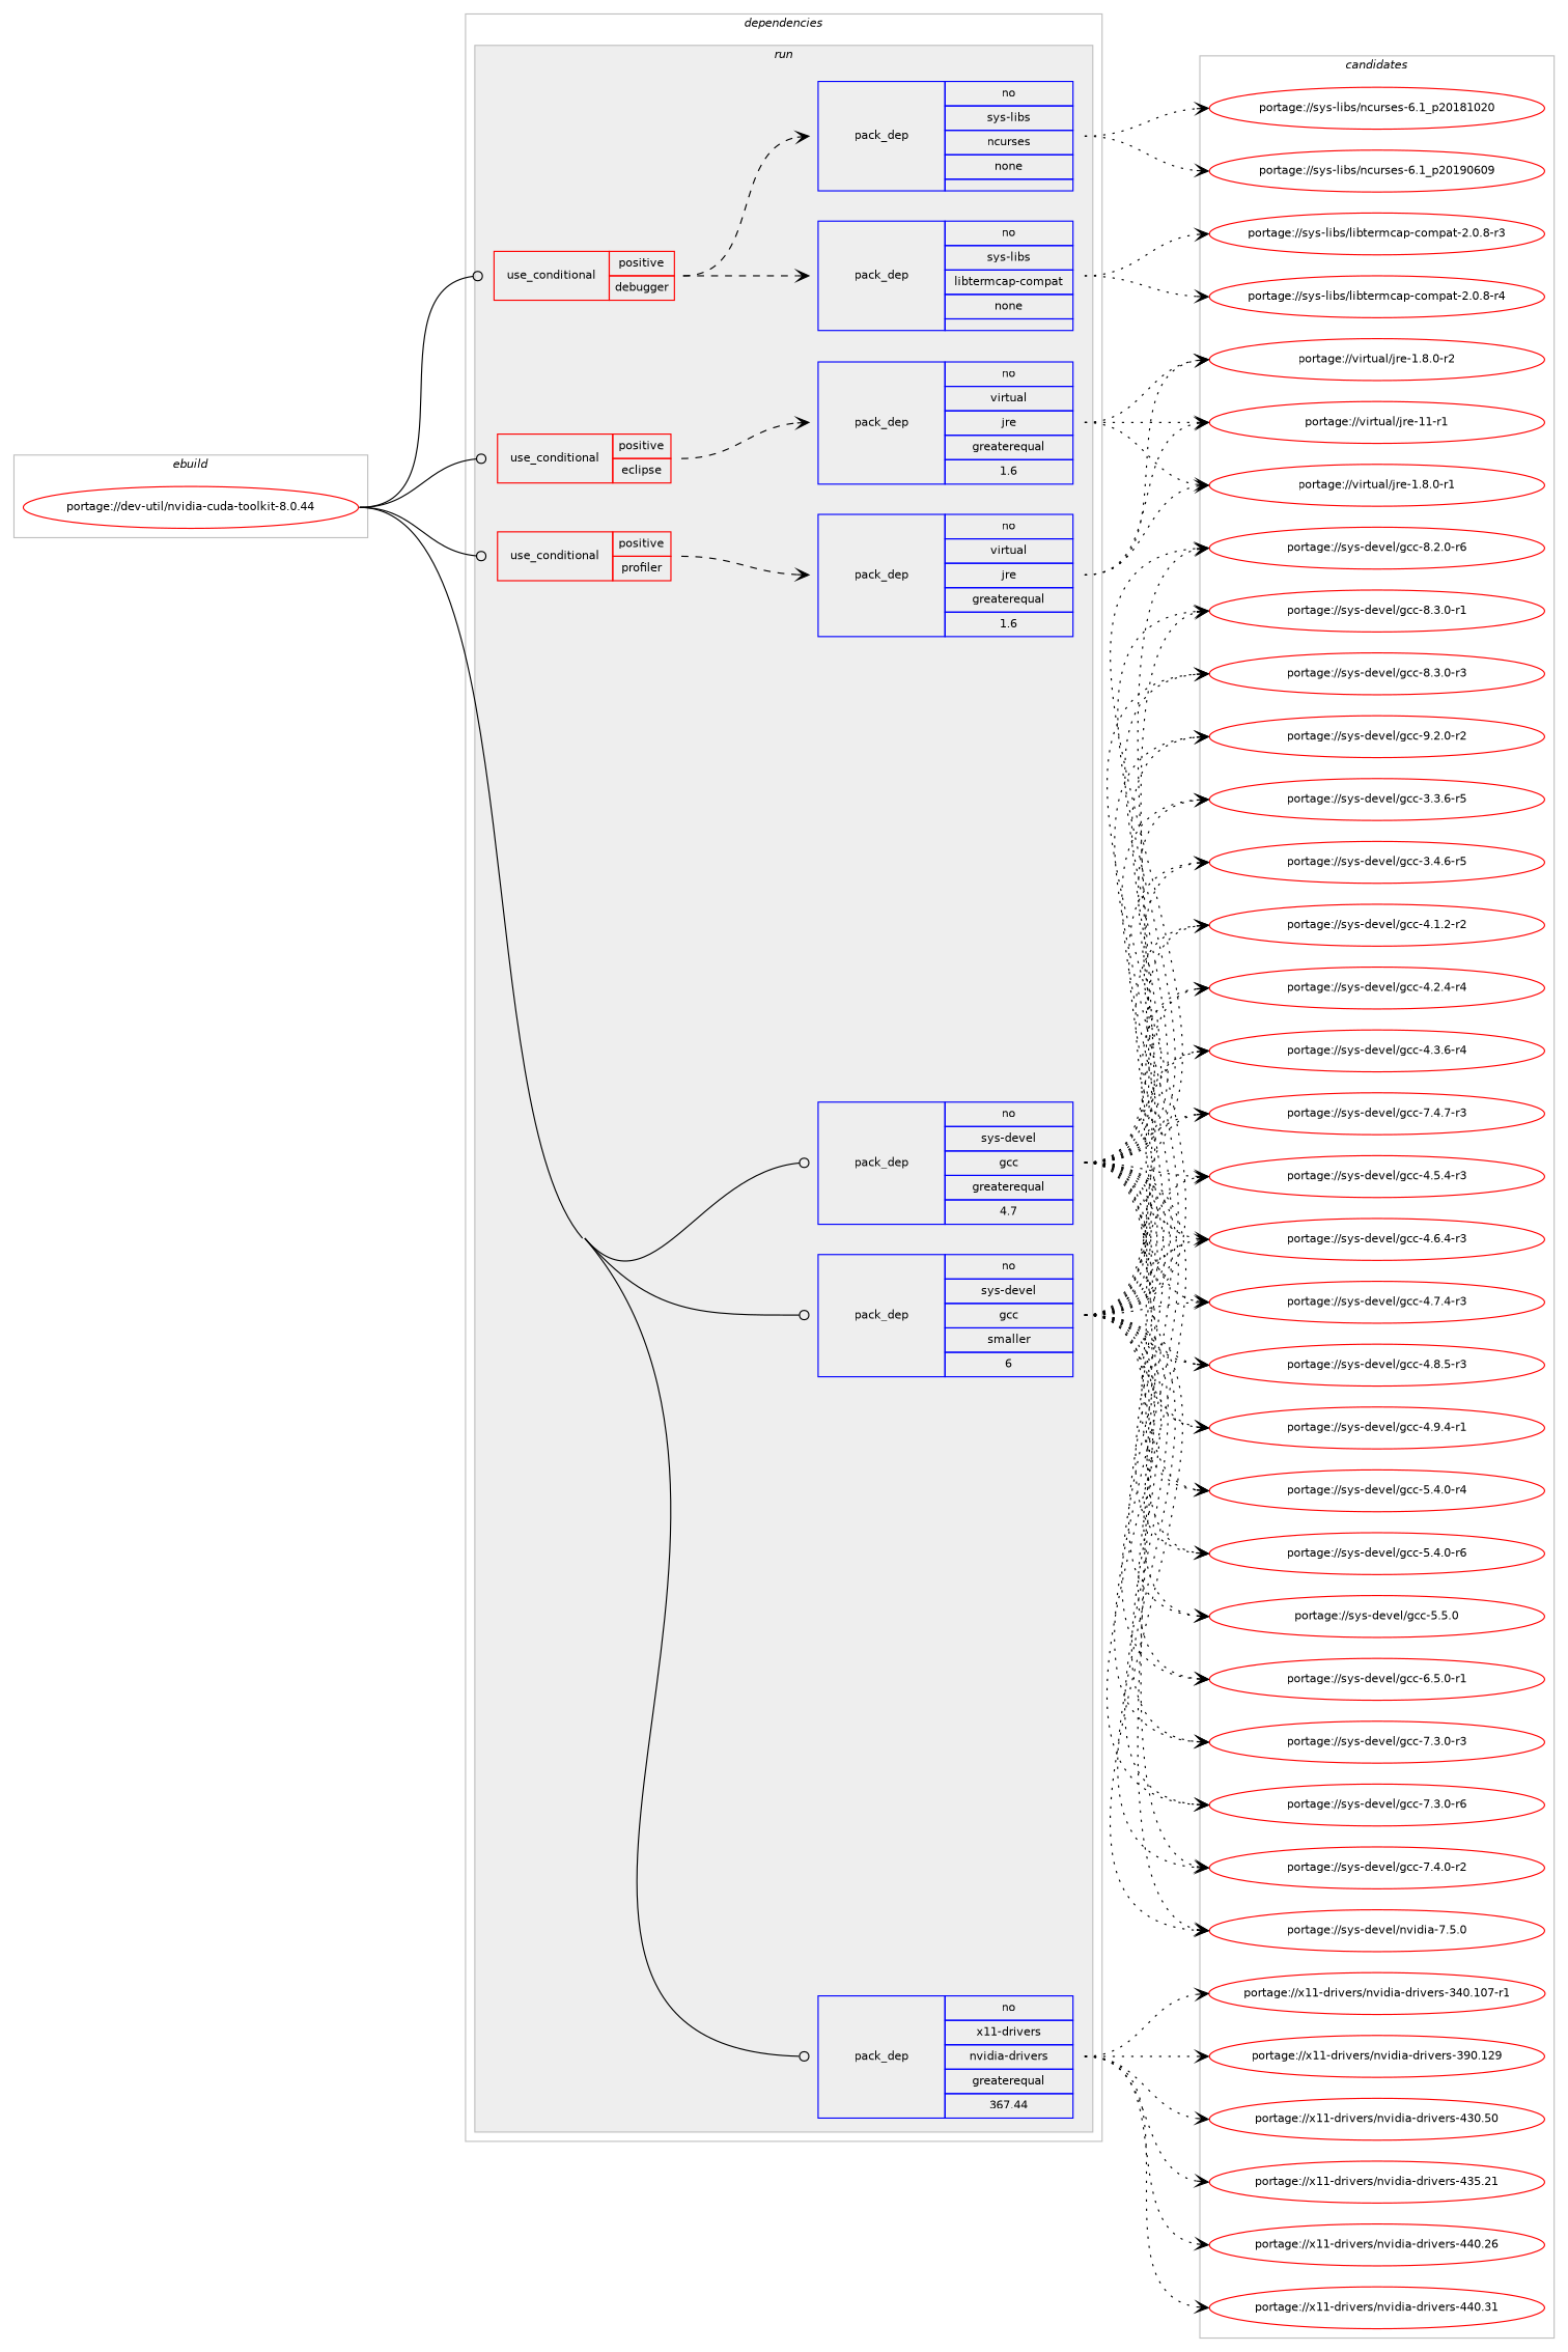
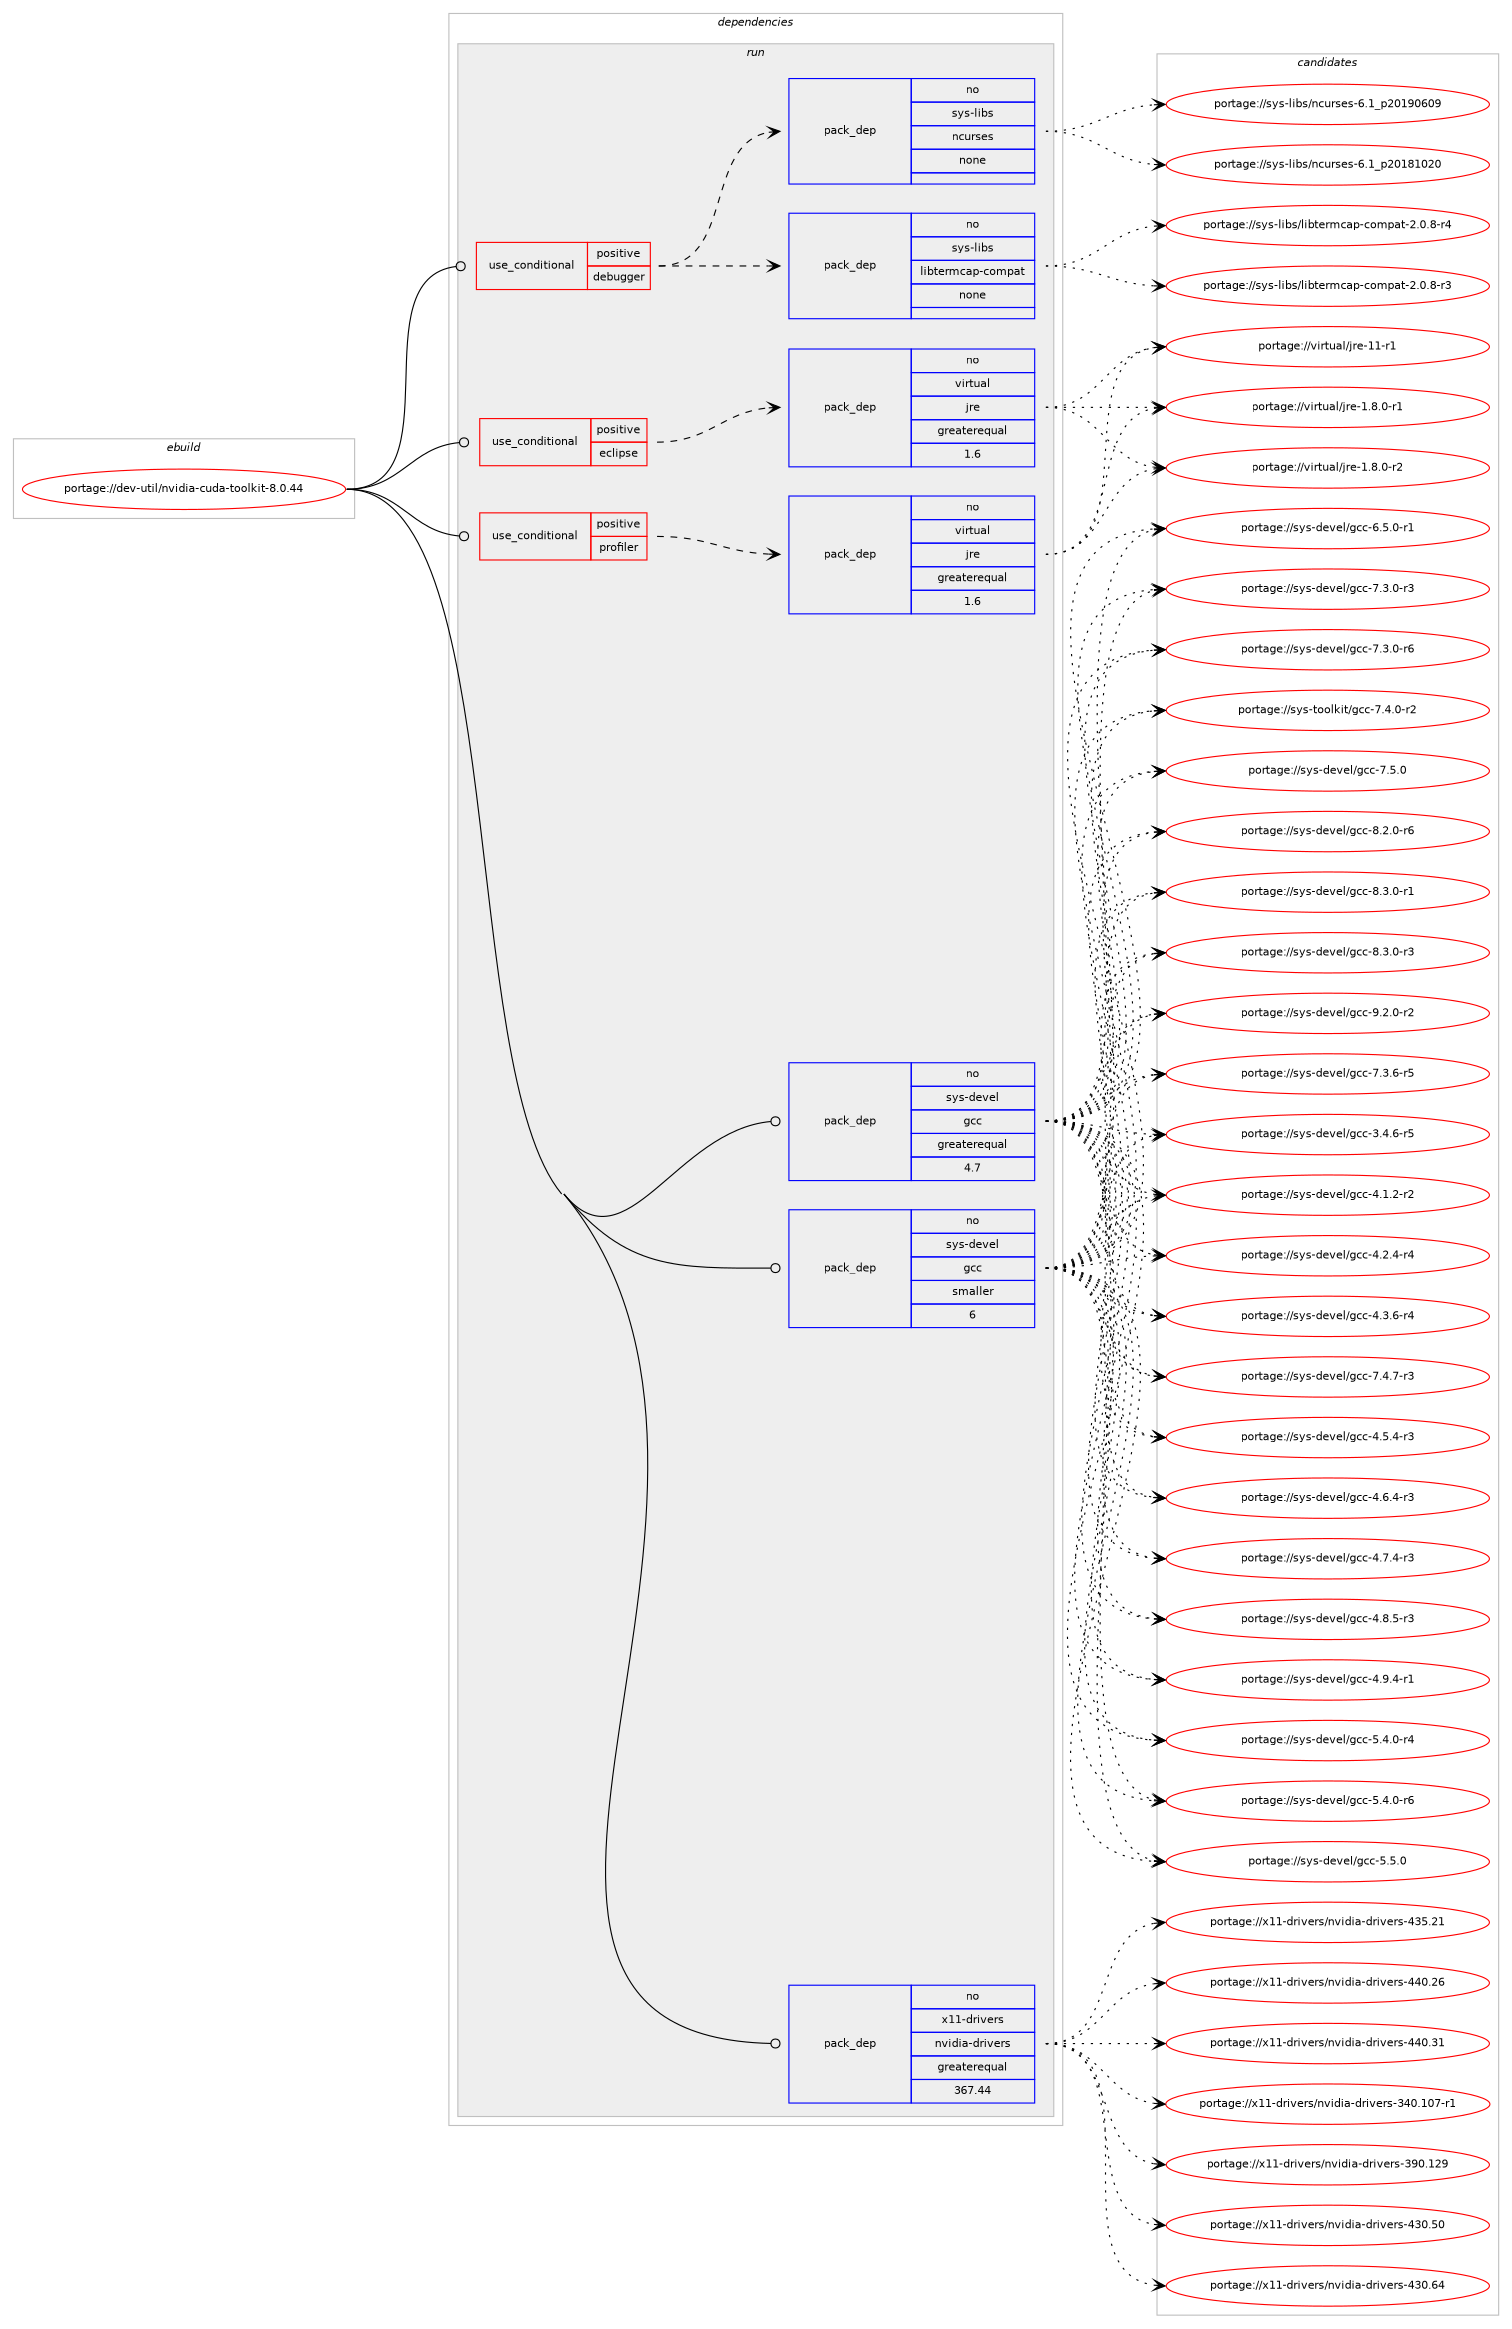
  digraph {
    compound=true
    concentrate=true
    fontname=Helvetica
    fontsize=10
    newrank=true
    rankdir=LR
    ranksep=1.5
    node [color=red fontname=Helvetica fontsize=10]
    edge [arrowhead=vee headport=w style=dotted tailport=e weight=100]
    n1 [label="portage://dev-util/nvidia-cuda-toolkit-8.0.44" width=4]
    n2 [color=blue label=<<TABLE BORDER="0" CELLBORDER="1" CELLSPACING="0" CELLPADDING="4" WIDTH="220"><TR><TD ROWSPAN="6" CELLPADDING="30">pack_dep</TD></TR><TR><TD WIDTH="110">no</TD></TR><TR><TD>sys-libs</TD></TR><TR><TD>libtermcap-compat</TD></TR><TR><TD>none</TD></TR><TR><TD></TD></TR></TABLE>> shape=none]
    n3 [color=blue label=<<TABLE BORDER="0" CELLBORDER="1" CELLSPACING="0" CELLPADDING="4" WIDTH="220"><TR><TD ROWSPAN="6" CELLPADDING="30">pack_dep</TD></TR><TR><TD WIDTH="110">no</TD></TR><TR><TD>sys-libs</TD></TR><TR><TD>ncurses</TD></TR><TR><TD>none</TD></TR><TR><TD></TD></TR></TABLE>> shape=none]
    n4 [label=<<TABLE BORDER="0" CELLBORDER="1" CELLSPACING="0" CELLPADDING="4"><TR><TD ROWSPAN="3" CELLPADDING="10">use_conditional</TD></TR><TR><TD>positive</TD></TR><TR><TD>debugger</TD></TR></TABLE>> shape=none]
    n5 [color=blue label=<<TABLE BORDER="0" CELLBORDER="1" CELLSPACING="0" CELLPADDING="4" WIDTH="220"><TR><TD ROWSPAN="6" CELLPADDING="30">pack_dep</TD></TR><TR><TD WIDTH="110">no</TD></TR><TR><TD>virtual</TD></TR><TR><TD>jre</TD></TR><TR><TD>greaterequal</TD></TR><TR><TD>1.6</TD></TR></TABLE>> shape=none]
    n6 [label=<<TABLE BORDER="0" CELLBORDER="1" CELLSPACING="0" CELLPADDING="4"><TR><TD ROWSPAN="3" CELLPADDING="10">use_conditional</TD></TR><TR><TD>positive</TD></TR><TR><TD>eclipse</TD></TR></TABLE>> shape=none]
    n7 [color=blue label=<<TABLE BORDER="0" CELLBORDER="1" CELLSPACING="0" CELLPADDING="4" WIDTH="220"><TR><TD ROWSPAN="6" CELLPADDING="30">pack_dep</TD></TR><TR><TD WIDTH="110">no</TD></TR><TR><TD>virtual</TD></TR><TR><TD>jre</TD></TR><TR><TD>greaterequal</TD></TR><TR><TD>1.6</TD></TR></TABLE>> shape=none]
    n8 [label=<<TABLE BORDER="0" CELLBORDER="1" CELLSPACING="0" CELLPADDING="4"><TR><TD ROWSPAN="3" CELLPADDING="10">use_conditional</TD></TR><TR><TD>positive</TD></TR><TR><TD>profiler</TD></TR></TABLE>> shape=none]
    n9 [color=blue label=<<TABLE BORDER="0" CELLBORDER="1" CELLSPACING="0" CELLPADDING="4" WIDTH="220"><TR><TD ROWSPAN="6" CELLPADDING="30">pack_dep</TD></TR><TR><TD WIDTH="110">no</TD></TR><TR><TD>sys-devel</TD></TR><TR><TD>gcc</TD></TR><TR><TD>greaterequal</TD></TR><TR><TD>4.7</TD></TR></TABLE>> shape=none]
    n10 [color=blue label=<<TABLE BORDER="0" CELLBORDER="1" CELLSPACING="0" CELLPADDING="4" WIDTH="220"><TR><TD ROWSPAN="6" CELLPADDING="30">pack_dep</TD></TR><TR><TD WIDTH="110">no</TD></TR><TR><TD>sys-devel</TD></TR><TR><TD>gcc</TD></TR><TR><TD>smaller</TD></TR><TR><TD>6</TD></TR></TABLE>> shape=none]
    n11 [color=blue label=<<TABLE BORDER="0" CELLBORDER="1" CELLSPACING="0" CELLPADDING="4" WIDTH="220"><TR><TD ROWSPAN="6" CELLPADDING="30">pack_dep</TD></TR><TR><TD WIDTH="110">no</TD></TR><TR><TD>x11-drivers</TD></TR><TR><TD>nvidia-drivers</TD></TR><TR><TD>greaterequal</TD></TR><TR><TD>367.44</TD></TR></TABLE>> shape=none]
    n12 [label="portage://sys-libs/libtermcap-compat-2.0.8-r3" width=4]
    n13 [label="portage://sys-libs/libtermcap-compat-2.0.8-r4" width=4]
    n14 [label="portage://sys-libs/ncurses-6.1_p20181020" width=4]
    n15 [label="portage://sys-libs/ncurses-6.1_p20190609" width=4]
    n16 [label="portage://virtual/jre-1.8.0-r1" width=4]
    n17 [label="portage://virtual/jre-1.8.0-r2" width=4]
    n18 [label="portage://virtual/jre-11-r1" width=4]
-   n19 [label="portage://sys-devel/gcc-3.3.6-r5" width=4]
+   n19 [label="portage://sys-devel/gcc-7.3.6-r5" width=4]
    n20 [label="portage://sys-devel/gcc-3.4.6-r5" width=4]
    n21 [label="portage://sys-devel/gcc-4.1.2-r2" width=4]
    n22 [label="portage://sys-devel/gcc-4.2.4-r4" width=4]
    n23 [label="portage://sys-devel/gcc-4.3.6-r4" width=4]
    n24 [label="portage://sys-devel/gcc-7.4.7-r3" width=4]
    n25 [label="portage://sys-devel/gcc-4.5.4-r3" width=4]
    n26 [label="portage://sys-devel/gcc-4.6.4-r3" width=4]
    n27 [label="portage://sys-devel/gcc-4.7.4-r3" width=4]
    n28 [label="portage://sys-devel/gcc-4.8.5-r3" width=4]
    n29 [label="portage://sys-devel/gcc-4.9.4-r1" width=4]
    n30 [label="portage://sys-devel/gcc-5.4.0-r4" width=4]
    n31 [label="portage://sys-devel/gcc-5.4.0-r6" width=4]
    n32 [label="portage://sys-devel/gcc-5.5.0" width=4]
    n33 [label="portage://sys-devel/gcc-6.5.0-r1" width=4]
    n34 [label="portage://sys-devel/gcc-7.3.0-r3" width=4]
    n35 [label="portage://sys-devel/gcc-7.3.0-r6" width=4]
-   n36 [label="portage://sys-devel/gcc-7.4.0-r2" width=4]
-   n37 [label="portage://sys-devel/nvidia-7.5.0" width=4]
+   n36 [label="portage://sys-toolkit/gcc-7.4.0-r2" width=4]
+   n37 [label="portage://sys-devel/gcc-7.5.0" width=4]
    n38 [label="portage://sys-devel/gcc-8.2.0-r6" width=4]
    n39 [label="portage://sys-devel/gcc-8.3.0-r1" width=4]
    n40 [label="portage://sys-devel/gcc-8.3.0-r3" width=4]
    n41 [label="portage://sys-devel/gcc-9.2.0-r2" width=4]
    n42 [label="portage://x11-drivers/nvidia-drivers-340.107-r1" width=4]
    n43 [label="portage://x11-drivers/nvidia-drivers-390.129" width=4]
    n44 [label="portage://x11-drivers/nvidia-drivers-430.50" width=4]
+   n45 [label="portage://x11-drivers/nvidia-drivers-430.64" width=4]
    n46 [label="portage://x11-drivers/nvidia-drivers-435.21" width=4]
    n47 [label="portage://x11-drivers/nvidia-drivers-440.26" width=4]
    n48 [label="portage://x11-drivers/nvidia-drivers-440.31" width=4]
    subgraph cluster_1 {
      color=gray
      label=<<i>ebuild</i>>
      rank=same
      n1
    }
    subgraph cluster_2 {
      color=gray
      label=<<i>dependencies</i>>
      subgraph cluster_3 {
        color=gray
        fillcolor="#eeeeee"
        label=<<i>compile</i>>
        style=filled
      }
      subgraph cluster_4 {
        color=gray
        fillcolor="#eeeeee"
        label=<<i>compile and run</i>>
        style=filled
      }
      subgraph cluster_5 {
        color=gray
        fillcolor="#eeeeee"
        label=<<i>run</i>>
        style=filled
        subgraph sub_6 {
          color=gray
          fillcolor="#eeeeee"
          label=<<i>run</i>>
          style=filled
          n4
          subgraph sub_7 {
            color=gray
            fillcolor="#eeeeee"
            label=<<i>run</i>>
            style=filled
            n2
          }
          subgraph sub_8 {
            color=gray
            fillcolor="#eeeeee"
            label=<<i>run</i>>
            style=filled
            n3
          }
        }
        subgraph sub_9 {
          color=gray
          fillcolor="#eeeeee"
          label=<<i>run</i>>
          style=filled
          n6
          subgraph sub_10 {
            color=gray
            fillcolor="#eeeeee"
            label=<<i>run</i>>
            style=filled
            n5
          }
        }
        subgraph sub_11 {
          color=gray
          fillcolor="#eeeeee"
          label=<<i>run</i>>
          style=filled
          n8
          subgraph sub_12 {
            color=gray
            fillcolor="#eeeeee"
            label=<<i>run</i>>
            style=filled
            n7
          }
        }
        subgraph sub_13 {
          color=gray
          fillcolor="#eeeeee"
          label=<<i>run</i>>
          style=filled
          n9
        }
        subgraph sub_14 {
          color=gray
          fillcolor="#eeeeee"
          label=<<i>run</i>>
          style=filled
          n10
        }
        subgraph sub_15 {
          color=gray
          fillcolor="#eeeeee"
          label=<<i>run</i>>
          style=filled
          n11
        }
      }
    }
    subgraph cluster_16 {
      color=gray
      label=<<i>candidates</i>>
      rank=same
      subgraph sub_17 {
        color=black
        label=<<i>candidates</i>>
        nodesep=1
        rank=same
        n12
        n13
      }
      subgraph sub_18 {
        color=black
        label=<<i>candidates</i>>
        nodesep=1
        rank=same
        n14
        n15
      }
      subgraph sub_19 {
        color=black
        label=<<i>candidates</i>>
        nodesep=1
        rank=same
        n16
        n17
        n18
      }
      subgraph sub_20 {
        color=black
        label=<<i>candidates</i>>
        nodesep=1
        rank=same
        n16
        n17
        n18
      }
      subgraph sub_21 {
        color=black
        label=<<i>candidates</i>>
        nodesep=1
        rank=same
        n19
        n20
        n21
        n22
        n23
        n24
        n25
        n26
        n27
        n28
        n29
        n30
        n31
        n32
        n33
        n34
        n35
        n36
        n37
        n38
        n39
        n40
        n41
      }
      subgraph sub_22 {
        color=black
        label=<<i>candidates</i>>
        nodesep=1
        rank=same
        n19
        n20
        n21
        n22
        n23
        n24
        n25
        n26
        n27
        n28
        n29
        n30
        n31
        n32
        n33
        n34
        n35
        n36
        n37
        n38
        n39
        n40
        n41
      }
      subgraph sub_23 {
        color=black
        label=<<i>candidates</i>>
        nodesep=1
        rank=same
        n42
        n43
        n44
+       n45
        n46
        n47
        n48
      }
    }
    n1 -> n4 [arrowhead=odot style=solid weight=20]
    n1 -> n6 [arrowhead=odot style=solid weight=20]
    n1 -> n8 [arrowhead=odot style=solid weight=20]
    n1 -> n9 [arrowhead=odot style=solid weight=20]
    n1 -> n10 [arrowhead=odot style=solid weight=20]
    n1 -> n11 [arrowhead=odot style=solid weight=20]
    n2 -> n12
    n2 -> n13
    n3 -> n14
    n3 -> n15
    n4 -> n2 [style=dashed weight=20]
    n4 -> n3 [style=dashed weight=20]
    n5 -> n16
    n5 -> n17
    n5 -> n18
    n6 -> n5 [style=dashed weight=20]
    n7 -> n16
    n7 -> n17
    n7 -> n18
    n8 -> n7 [style=dashed weight=20]
    n9 -> n19
    n9 -> n20
    n9 -> n21
    n9 -> n22
    n9 -> n23
    n9 -> n24
    n9 -> n25
    n9 -> n26
    n9 -> n27
    n9 -> n28
    n9 -> n29
    n9 -> n30
    n9 -> n31
    n9 -> n32
    n9 -> n33
    n9 -> n34
    n9 -> n35
    n9 -> n36
    n9 -> n37
    n9 -> n38
    n9 -> n39
    n9 -> n40
    n9 -> n41
    n10 -> n19
    n10 -> n20
    n10 -> n21
    n10 -> n22
    n10 -> n23
    n10 -> n24
    n10 -> n25
    n10 -> n26
    n10 -> n27
    n10 -> n28
    n10 -> n29
    n10 -> n30
    n10 -> n31
    n10 -> n32
    n10 -> n33
    n10 -> n34
    n10 -> n35
    n10 -> n36
    n10 -> n37
    n10 -> n38
    n10 -> n39
    n10 -> n40
    n10 -> n41
    n11 -> n42
    n11 -> n43
    n11 -> n44
+   n11 -> n45
    n11 -> n46
    n11 -> n47
    n11 -> n48
  }
